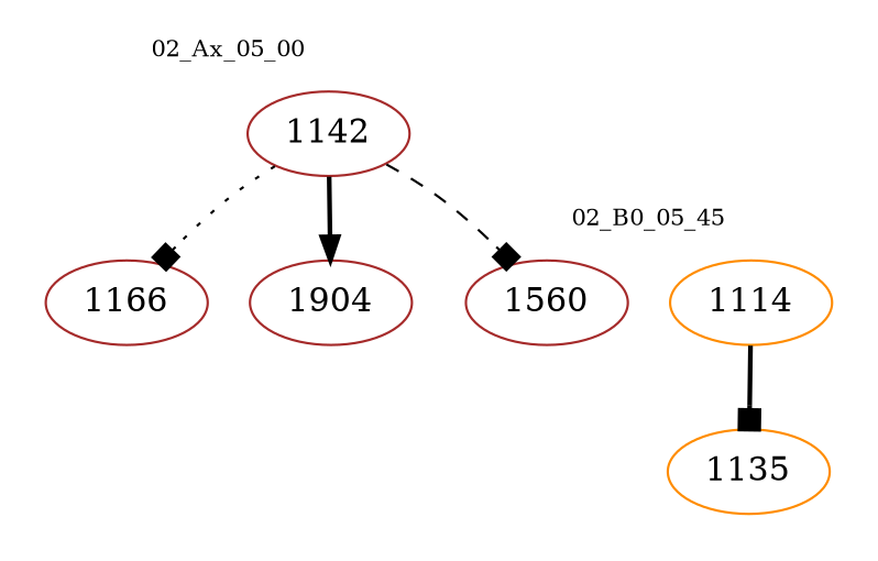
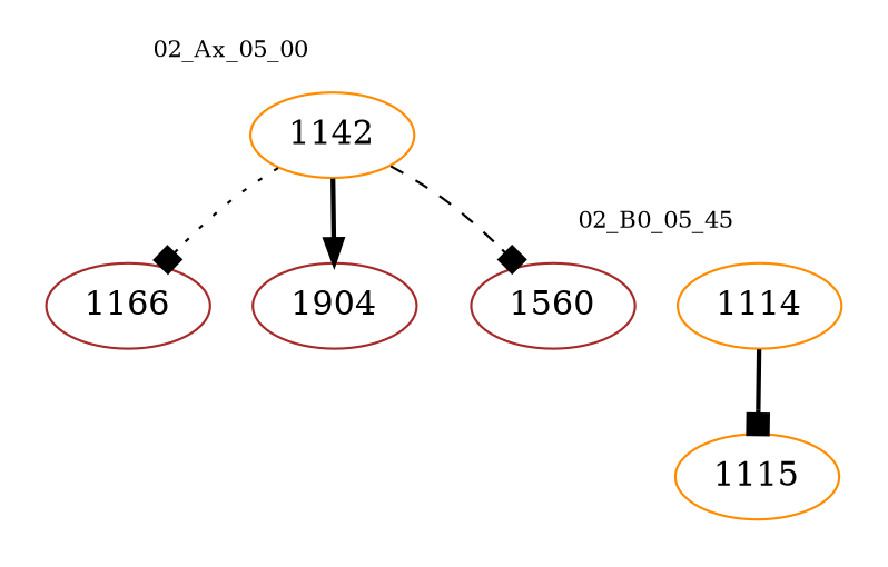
  digraph {
    node [color=brown]
    edge [arrowhead=box color=black style=bold]
-   n1 [label=1142]
+   n1 [color=darkorange label=1142]
    n2 [label=1166]
    n3 [label=1904]
    n4 [color=darkorange label=1114]
-   n5 [color=darkorange label=1135]
+   n5 [color=darkorange label=1115]
    n6 [label=1560]
    subgraph cluster_1 {
      color=white
      fontsize=10
      label="02_Ax_05_00"
      n1
      n2
      n3
    }
    subgraph cluster_2 {
      color=white
      fontsize=10
      label="02_B0_05_45"
      n4
      n5
      n6
    }
    n1 -> n2 [style=dotted]
    n1 -> n3 [arrowhead=normal]
    n1 -> n6 [style=dashed]
    n4 -> n5
  }
